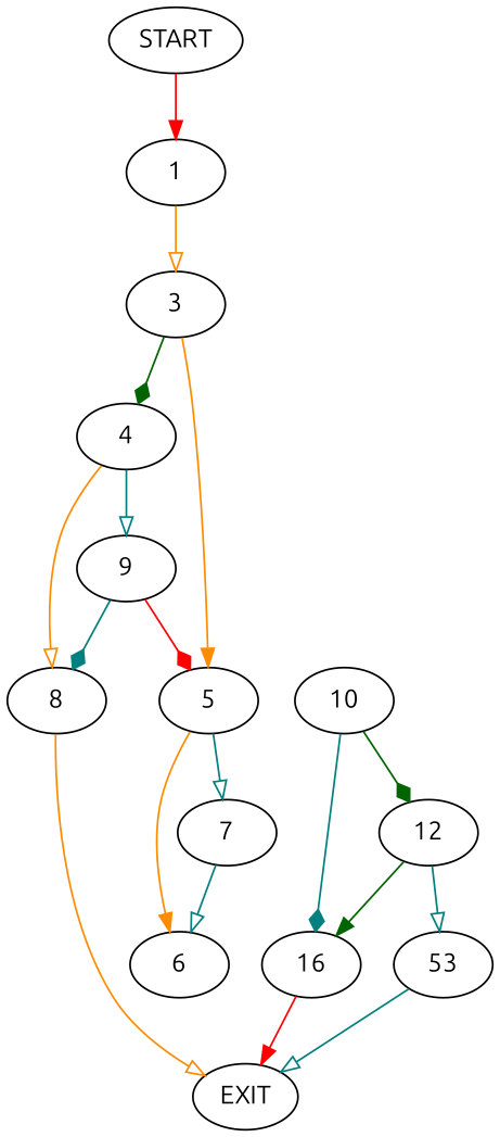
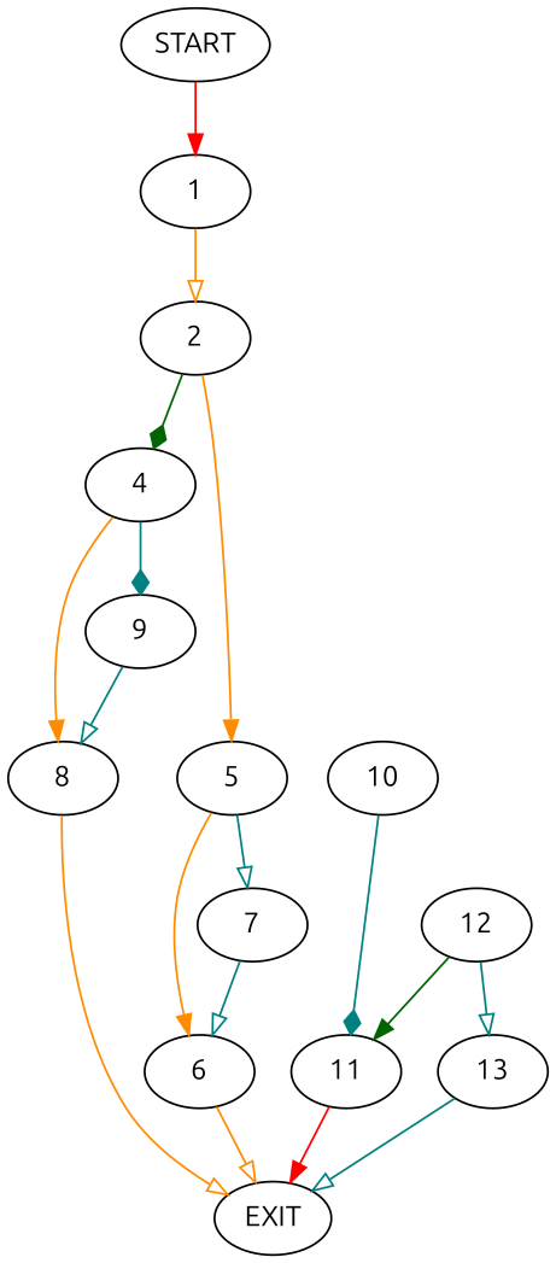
  digraph {
    fontname=Ubuntu
    node [fontname=Ubuntu]
    edge [arrowhead=onormal color=teal fontname=Ubuntu]
    n1 [label=START]
    1
-   2 [label=3]
+   2
    n4 [label=EXIT]
    4
    5
    8
    9
    6
    7
    10
-   11 [label=16]
+   11
    12
-   13 [label=53]
+   13
    n1 -> 1 [arrowhead=normal color=red]
    1 -> 2 [color=darkorange]
    2 -> 4 [arrowhead=diamond color=darkgreen]
    2 -> 5 [arrowhead=normal color=darkorange]
-   4 -> 8 [color=darkorange]
-   4 -> 9
+   4 -> 8 [arrowhead=normal color=darkorange]
+   4 -> 9 [arrowhead=diamond]
    5 -> 6 [arrowhead=normal color=darkorange]
    5 -> 7
    8 -> n4 [color=darkorange]
-   9 -> 5 [arrowhead=diamond color=red]
-   9 -> 8 [arrowhead=diamond]
+   9 -> 8
+   6 -> n4 [color=darkorange]
    7 -> 6
    10 -> 11 [arrowhead=diamond]
-   10 -> 12 [arrowhead=diamond color=darkgreen]
    11 -> n4 [arrowhead=normal color=red]
    12 -> 11 [arrowhead=normal color=darkgreen]
    12 -> 13
    13 -> n4
  }
